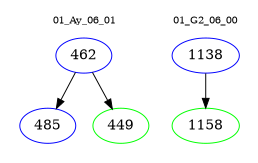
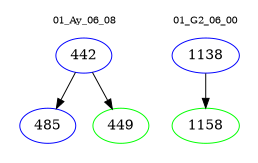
  digraph {
    node [color=blue]
    edge [color=black]
-   n1 [label=462]
+   n1 [label=442]
    n2 [label=485]
    n3 [color=green label=449]
    n4 [label=1138]
    n5 [color=green label=1158]
    subgraph cluster_1 {
      color=white
      fontsize=10
-     label="01_Ay_06_01"
+     label="01_Ay_06_08"
      n1
      n2
      n3
    }
    subgraph cluster_2 {
      color=white
      fontsize=10
      label="01_G2_06_00"
      n4
      n5
    }
    n1 -> n2
    n1 -> n3
    n4 -> n5
  }
